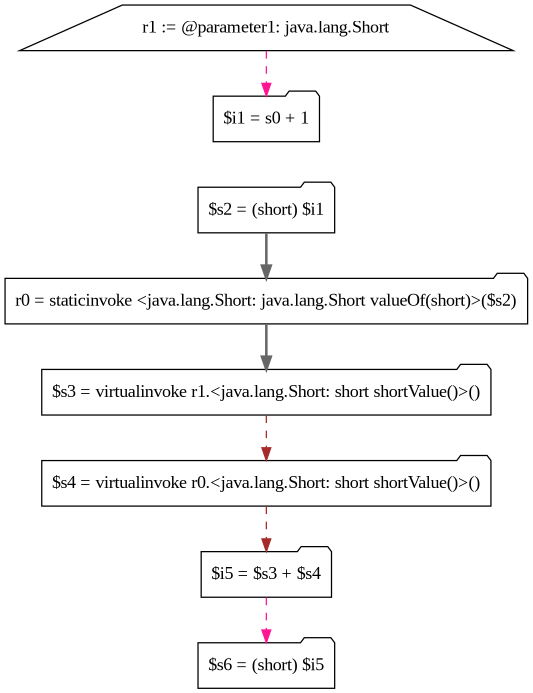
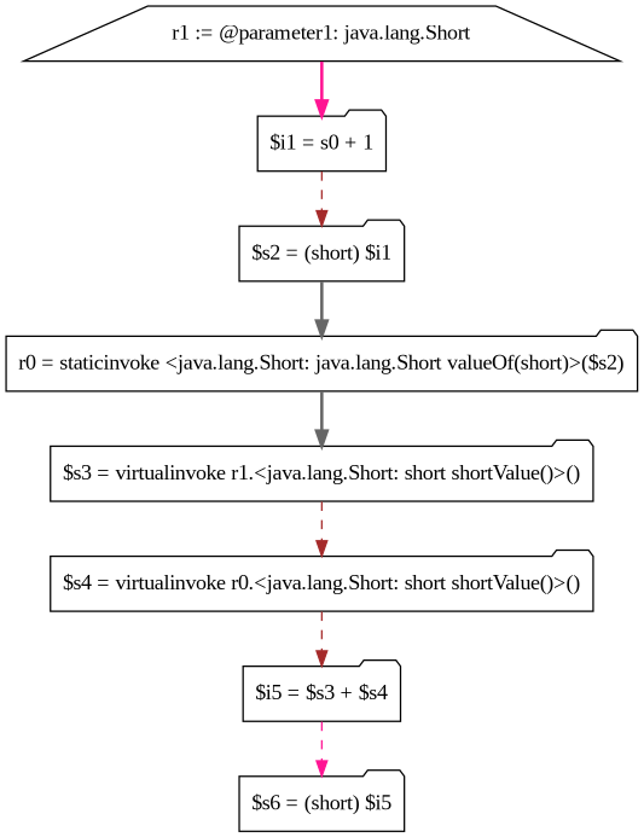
  digraph {
    fontname="Liberation Serif"
    node [fontname="Liberation Serif" shape=folder]
    edge [color=brown fontname="Liberation Serif" style=dashed]
    "r1 := @parameter1: java.lang.Short" [shape=trapezium]
    "$i1 = s0 + 1"
    "$s2 = (short) $i1"
    "r0 = staticinvoke <java.lang.Short: java.lang.Short valueOf(short)>($s2)"
    "$s3 = virtualinvoke r1.<java.lang.Short: short shortValue()>()"
    "$s4 = virtualinvoke r0.<java.lang.Short: short shortValue()>()"
    "$i5 = $s3 + $s4"
    "$s6 = (short) $i5"
-   "r1 := @parameter1: java.lang.Short" -> "$i1 = s0 + 1" [color=deeppink]
+   "r1 := @parameter1: java.lang.Short" -> "$i1 = s0 + 1" [color=deeppink style=bold]
+   "$i1 = s0 + 1" -> "$s2 = (short) $i1"
    "$s2 = (short) $i1" -> "r0 = staticinvoke <java.lang.Short: java.lang.Short valueOf(short)>($s2)" [color=gray40 style=bold]
    "r0 = staticinvoke <java.lang.Short: java.lang.Short valueOf(short)>($s2)" -> "$s3 = virtualinvoke r1.<java.lang.Short: short shortValue()>()" [color=gray40 style=bold]
    "$s3 = virtualinvoke r1.<java.lang.Short: short shortValue()>()" -> "$s4 = virtualinvoke r0.<java.lang.Short: short shortValue()>()"
    "$s4 = virtualinvoke r0.<java.lang.Short: short shortValue()>()" -> "$i5 = $s3 + $s4"
    "$i5 = $s3 + $s4" -> "$s6 = (short) $i5" [color=deeppink]
  }
